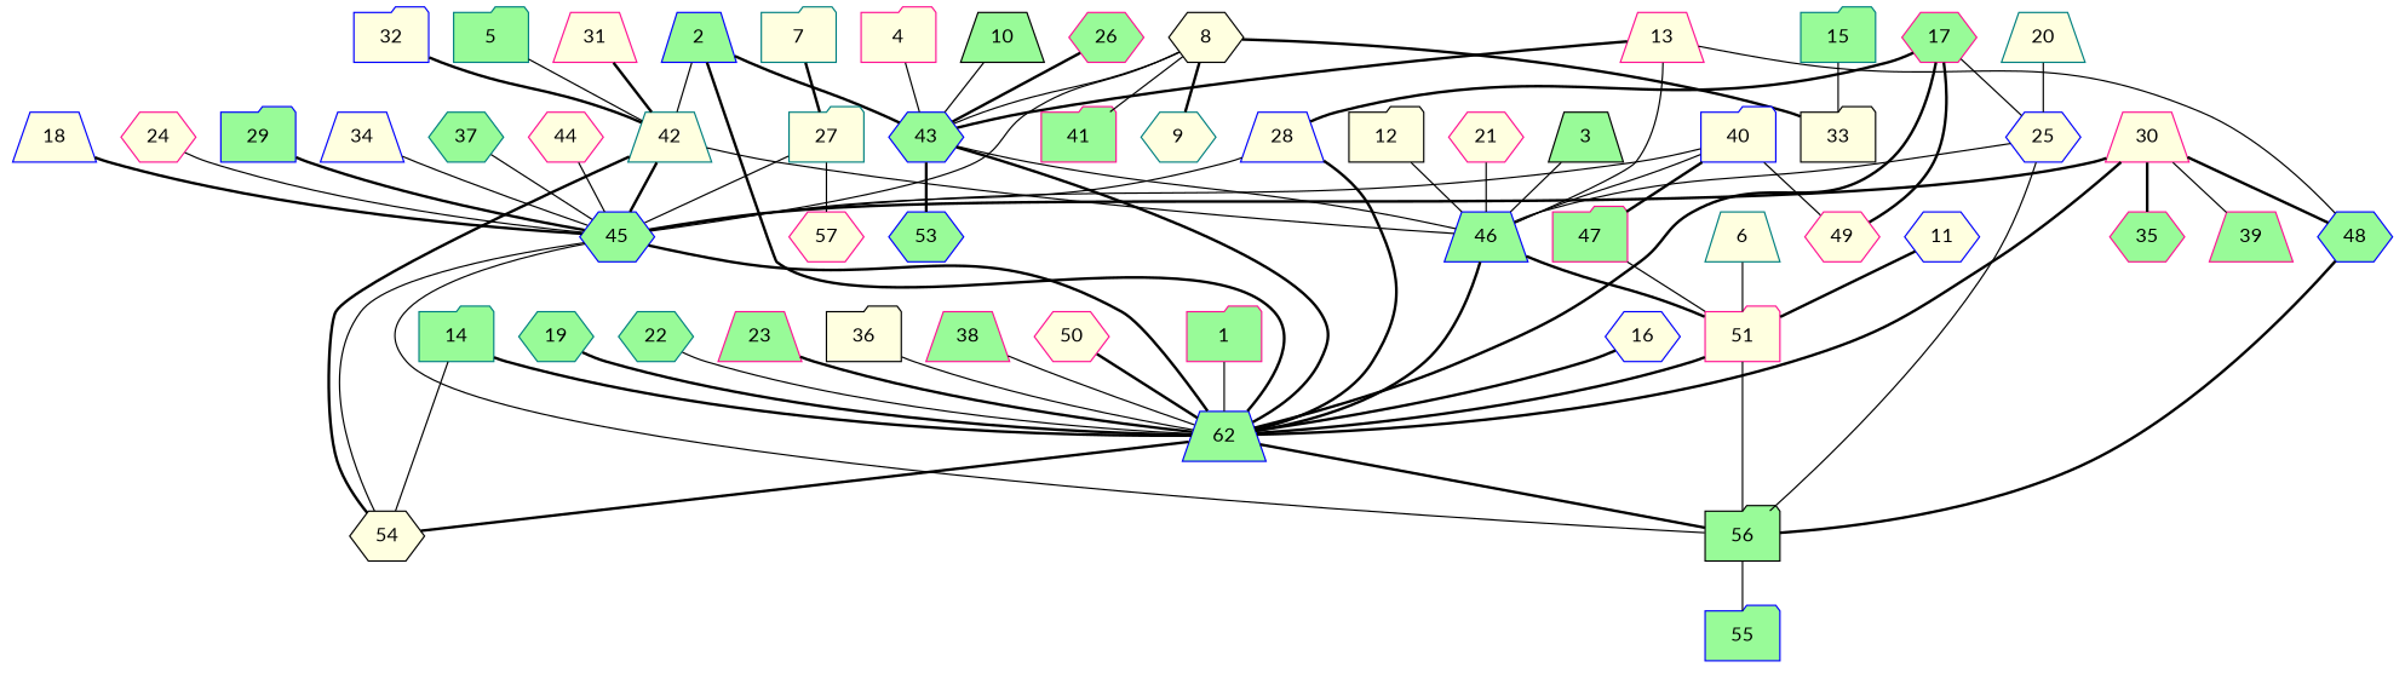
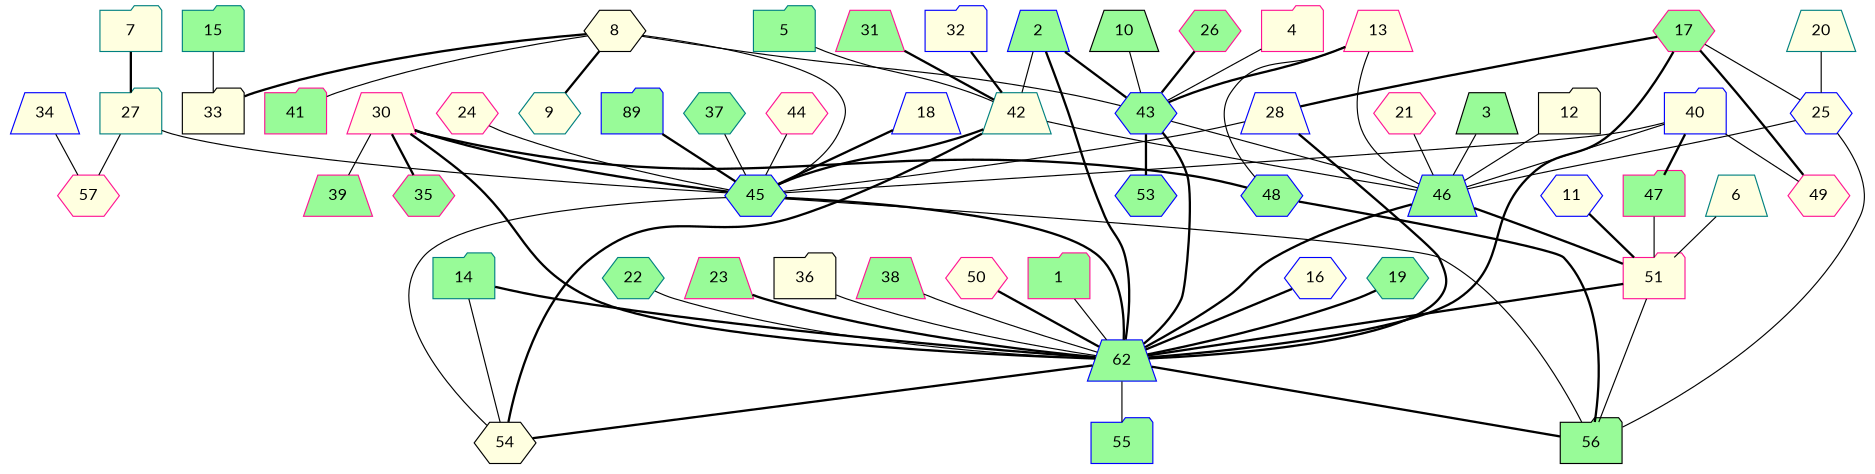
  graph {
    fontname=Lato
    node [color=deeppink fillcolor=lightyellow fontname=Lato shape=hexagon style=filled]
    edge [fontname=Lato style=solid weight=1.0]
    1 [fillcolor=palegreen shape=folder]
    n2 [color=blue fillcolor=palegreen label=62 shape=trapezium]
    54 [color=black]
    56 [color=black fillcolor=palegreen shape=folder]
    55 [color=blue fillcolor=palegreen shape=folder]
    2 [color=blue fillcolor=palegreen shape=trapezium]
    42 [color=teal shape=trapezium]
    43 [color=blue fillcolor=palegreen]
    46 [color=blue fillcolor=palegreen shape=trapezium]
    45 [color=blue fillcolor=palegreen]
    53 [color=blue fillcolor=palegreen]
    3 [color=black fillcolor=palegreen shape=trapezium]
    51 [shape=folder]
    4 [shape=folder]
    5 [color=teal fillcolor=palegreen shape=folder]
    6 [color=teal shape=trapezium]
    7 [color=teal shape=folder]
    27 [color=teal shape=folder]
    57
    8 [color=black]
    9 [color=teal]
    33 [color=black shape=folder]
    41 [fillcolor=palegreen shape=folder]
    10 [color=black fillcolor=palegreen shape=trapezium]
    11 [color=blue]
    12 [color=black shape=folder]
    13 [shape=trapezium]
    48 [color=blue fillcolor=palegreen]
    14 [color=teal fillcolor=palegreen shape=folder]
    15 [color=teal fillcolor=palegreen shape=folder]
    16 [color=blue]
    17 [fillcolor=palegreen]
    25 [color=blue]
    28 [color=blue shape=trapezium]
    49
    18 [color=blue shape=trapezium]
    19 [color=teal fillcolor=palegreen]
    20 [color=teal shape=trapezium]
    21
    22 [color=teal fillcolor=palegreen]
    23 [fillcolor=palegreen shape=trapezium]
    24
    26 [fillcolor=palegreen]
-   29 [color=blue fillcolor=palegreen shape=folder]
+   29 [color=blue fillcolor=palegreen shape=folder label=89]
    30 [shape=trapezium]
    35 [fillcolor=palegreen]
    39 [fillcolor=palegreen shape=trapezium]
-   31 [shape=trapezium]
+   31 [fillcolor=palegreen shape=trapezium]
    32 [color=blue shape=folder]
    34 [color=blue shape=trapezium]
    36 [color=black shape=folder]
    37 [color=teal fillcolor=palegreen]
    38 [fillcolor=palegreen shape=trapezium]
    40 [color=blue shape=folder]
    47 [fillcolor=palegreen shape=folder]
    44
    50
    1 -- n2
    n2 -- 54 [style=bold]
    n2 -- 56 [style=bold]
-   56 -- 55
+   n2 -- 55
    2 -- n2 [style=bold]
    2 -- 42
    2 -- 43 [style=bold]
    42 -- 54 [style=bold]
    42 -- 46
    42 -- 45 [style=bold]
    43 -- n2 [style=bold]
    43 -- 46
    43 -- 53 [style=bold]
    46 -- n2 [style=bold]
    46 -- 51 [style=bold]
    45 -- n2 [style=bold]
    45 -- 54
    45 -- 56
    3 -- 46
    51 -- n2 [style=bold]
    51 -- 56
    4 -- 43
    5 -- 42
    6 -- 51
    7 -- 27 [style=bold]
    27 -- 45
    27 -- 57
    8 -- 43
    8 -- 45 [weight=2.0]
    8 -- 9 [style=bold]
    8 -- 33 [style=bold]
    8 -- 41
    10 -- 43
    11 -- 51 [style=bold]
    12 -- 46
    13 -- 43 [style=bold]
    13 -- 46
    13 -- 48
    48 -- 56 [style=bold]
    14 -- n2 [style=bold]
    14 -- 54
    15 -- 33
    16 -- n2 [style=bold]
    17 -- n2 [style=bold]
    17 -- 25
    17 -- 28 [style=bold]
    17 -- 49 [style=bold]
    25 -- 56
    25 -- 46
    28 -- n2 [style=bold]
    28 -- 45
    18 -- 45 [style=bold]
    19 -- n2 [style=bold]
    20 -- 25
    21 -- 46
    22 -- n2
    23 -- n2 [style=bold]
    24 -- 45
    26 -- 43 [style=bold]
    29 -- 45 [style=bold]
    30 -- n2 [style=bold]
    30 -- 45 [style=bold]
    30 -- 48 [style=bold]
    30 -- 35 [style=bold]
    30 -- 39
    31 -- 42 [style=bold]
    32 -- 42 [style=bold]
-   34 -- 45
+   34 -- 57
    36 -- n2
    37 -- 45
    38 -- n2
    40 -- 46
    40 -- 45
    40 -- 49
    40 -- 47 [style=bold]
    47 -- 51
    44 -- 45
    50 -- n2 [style=bold]
  }
